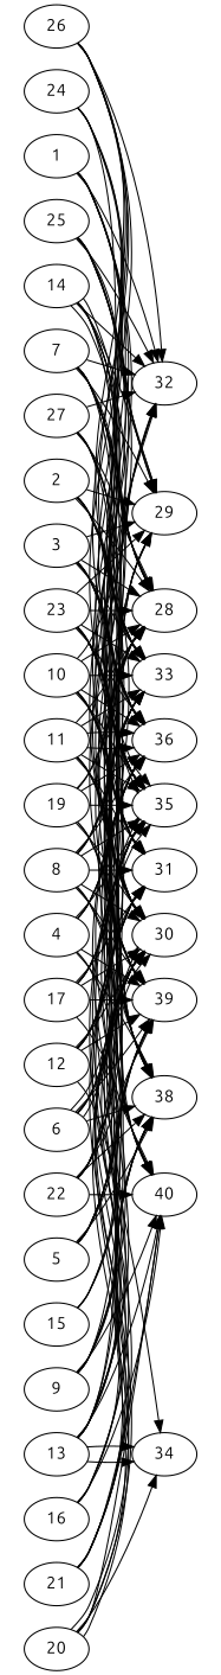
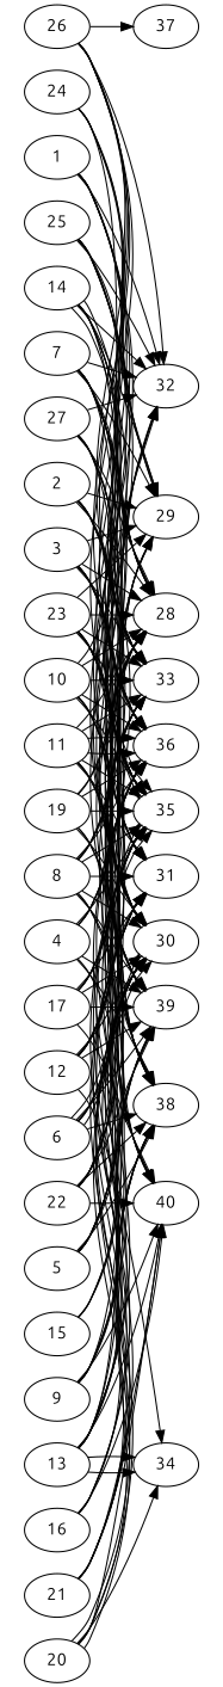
  digraph {
    fontname=Ubuntu
    rankdir=LR
    node [alpha=0.01 fontname=Ubuntu]
    edge [fontname=Ubuntu]
    1 [alpha=0.12 expect_size=49508352]
    28 [alpha=0.13 expect_size=34229248]
    30 [alpha=0.09 expect_size=23063552]
    31 [alpha=0.19 expect_size=24409088]
    32 [alpha=0.02 expect_size=34342912]
    35 [alpha=0.10 expect_size=26012672]
    36 [alpha=0.08 expect_size=12725248]
    2 [alpha=0.02 expect_size=8397824]
    29 [alpha=0.19 expect_size=33224704]
    33 [alpha=0.19 expect_size=8834048]
    38 [alpha=0.03 expect_size=49050624]
    3 [alpha=0.16 expect_size=34102272]
    39 [expect_size=33607680]
    4 [alpha=0.07 expect_size=46000128]
    40 [expect_size=31108096]
    5 [alpha=0.18 expect_size=50066432]
    6 [alpha=0.08 expect_size=27894784]
    7 [alpha=0.11 expect_size=46302208]
    8 [alpha=0.09 expect_size=40683520]
    9 [alpha=0.00 expect_size=28775424]
    10 [alpha=0.12 expect_size=15544320]
    11 [alpha=0.18 expect_size=6923264]
    12 [alpha=0.19 expect_size=34399232]
    34 [alpha=0.06 expect_size=23928832]
    13 [expect_size=38454272]
    14 [alpha=0.11 expect_size=28541952]
    15 [alpha=0.08 expect_size=44726272]
    16 [alpha=0.11 expect_size=39951360]
    17 [alpha=0.10 expect_size=11329536]
    19 [alpha=0.16 expect_size=11710464]
    20 [expect_size=12729344]
    21 [alpha=0.04 expect_size=41939968]
    22 [alpha=0.09 expect_size=38124544]
    23 [alpha=0.06 expect_size=34936832]
    24 [expect_size=36184064]
    25 [alpha=0.14 expect_size=15172608]
    26 [alpha=0.17 expect_size=33169408]
+   37 [alpha=0.09 expect_size=6717440]
    27 [alpha=0.18 expect_size=11045888]
    1 -> 28
    1 -> 30
    1 -> 31
    1 -> 32
    1 -> 35
    1 -> 36
    2 -> 28
    2 -> 30
    2 -> 35
    2 -> 36
    2 -> 29
    2 -> 33
    2 -> 38
    3 -> 28
    3 -> 30
    3 -> 31
    3 -> 35
    3 -> 36
    3 -> 29
    3 -> 33
    3 -> 39
    4 -> 28
    4 -> 35
    4 -> 29
    4 -> 33
    4 -> 38
    4 -> 39
    4 -> 40
    5 -> 30
    5 -> 31
    5 -> 35
    5 -> 36
    5 -> 33
    5 -> 38
    5 -> 39
    6 -> 30
    6 -> 35
    6 -> 35
    6 -> 36
    6 -> 33
    6 -> 38
    6 -> 39
    7 -> 28
    7 -> 30
    7 -> 32
    7 -> 35
    7 -> 36
    7 -> 29
    7 -> 33
    7 -> 38
    7 -> 39
    8 -> 28
    8 -> 30
    8 -> 31
    8 -> 32
    8 -> 35
    8 -> 36
    8 -> 33
    8 -> 38
    8 -> 39
    8 -> 40
    9 -> 30
    9 -> 36
    9 -> 29
    9 -> 38
    9 -> 39
    9 -> 40
    10 -> 28
    10 -> 30
-   10 -> 31
    10 -> 32
    10 -> 35
    10 -> 36
    10 -> 33
    10 -> 39
    10 -> 40
    11 -> 28
    11 -> 30
    11 -> 31
    11 -> 35
    11 -> 36
    11 -> 36
    11 -> 33
    11 -> 38
    11 -> 39
    12 -> 28
    12 -> 30
    12 -> 31
    12 -> 35
    12 -> 36
    12 -> 33
    12 -> 39
    12 -> 34
    13 -> 28
    13 -> 30
    13 -> 35
    13 -> 36
    13 -> 29
    13 -> 38
    13 -> 39
    13 -> 40
    13 -> 34
    13 -> 34
    14 -> 30
    14 -> 32
    14 -> 35
    14 -> 35
    14 -> 36
    14 -> 29
    14 -> 33
    14 -> 38
    15 -> 30
    15 -> 35
    15 -> 39
    16 -> 31
    16 -> 35
    16 -> 38
    16 -> 40
    17 -> 30
    17 -> 31
    17 -> 36
    17 -> 29
    17 -> 33
    17 -> 39
    17 -> 40
    19 -> 28
    19 -> 30
    19 -> 32
    19 -> 35
    19 -> 36
    19 -> 38
    19 -> 40
    20 -> 30
    20 -> 30
    20 -> 31
    20 -> 38
    20 -> 40
    20 -> 34
    21 -> 30
    21 -> 31
    21 -> 35
    21 -> 38
    21 -> 40
    22 -> 28
    22 -> 30
    22 -> 32
    22 -> 35
    22 -> 36
    22 -> 38
    22 -> 39
    22 -> 40
    23 -> 28
    23 -> 30
    23 -> 31
    23 -> 35
    23 -> 36
    23 -> 29
    23 -> 33
    23 -> 38
    23 -> 39
    24 -> 28
    24 -> 30
    24 -> 29
    24 -> 33
    25 -> 28
    25 -> 30
    25 -> 31
    25 -> 32
    25 -> 29
    25 -> 39
    26 -> 28
    26 -> 32
    26 -> 35
    26 -> 36
    26 -> 29
    26 -> 33
+   26 -> 37
    27 -> 28
    27 -> 31
    27 -> 32
    27 -> 35
    27 -> 33
    27 -> 40
  }
